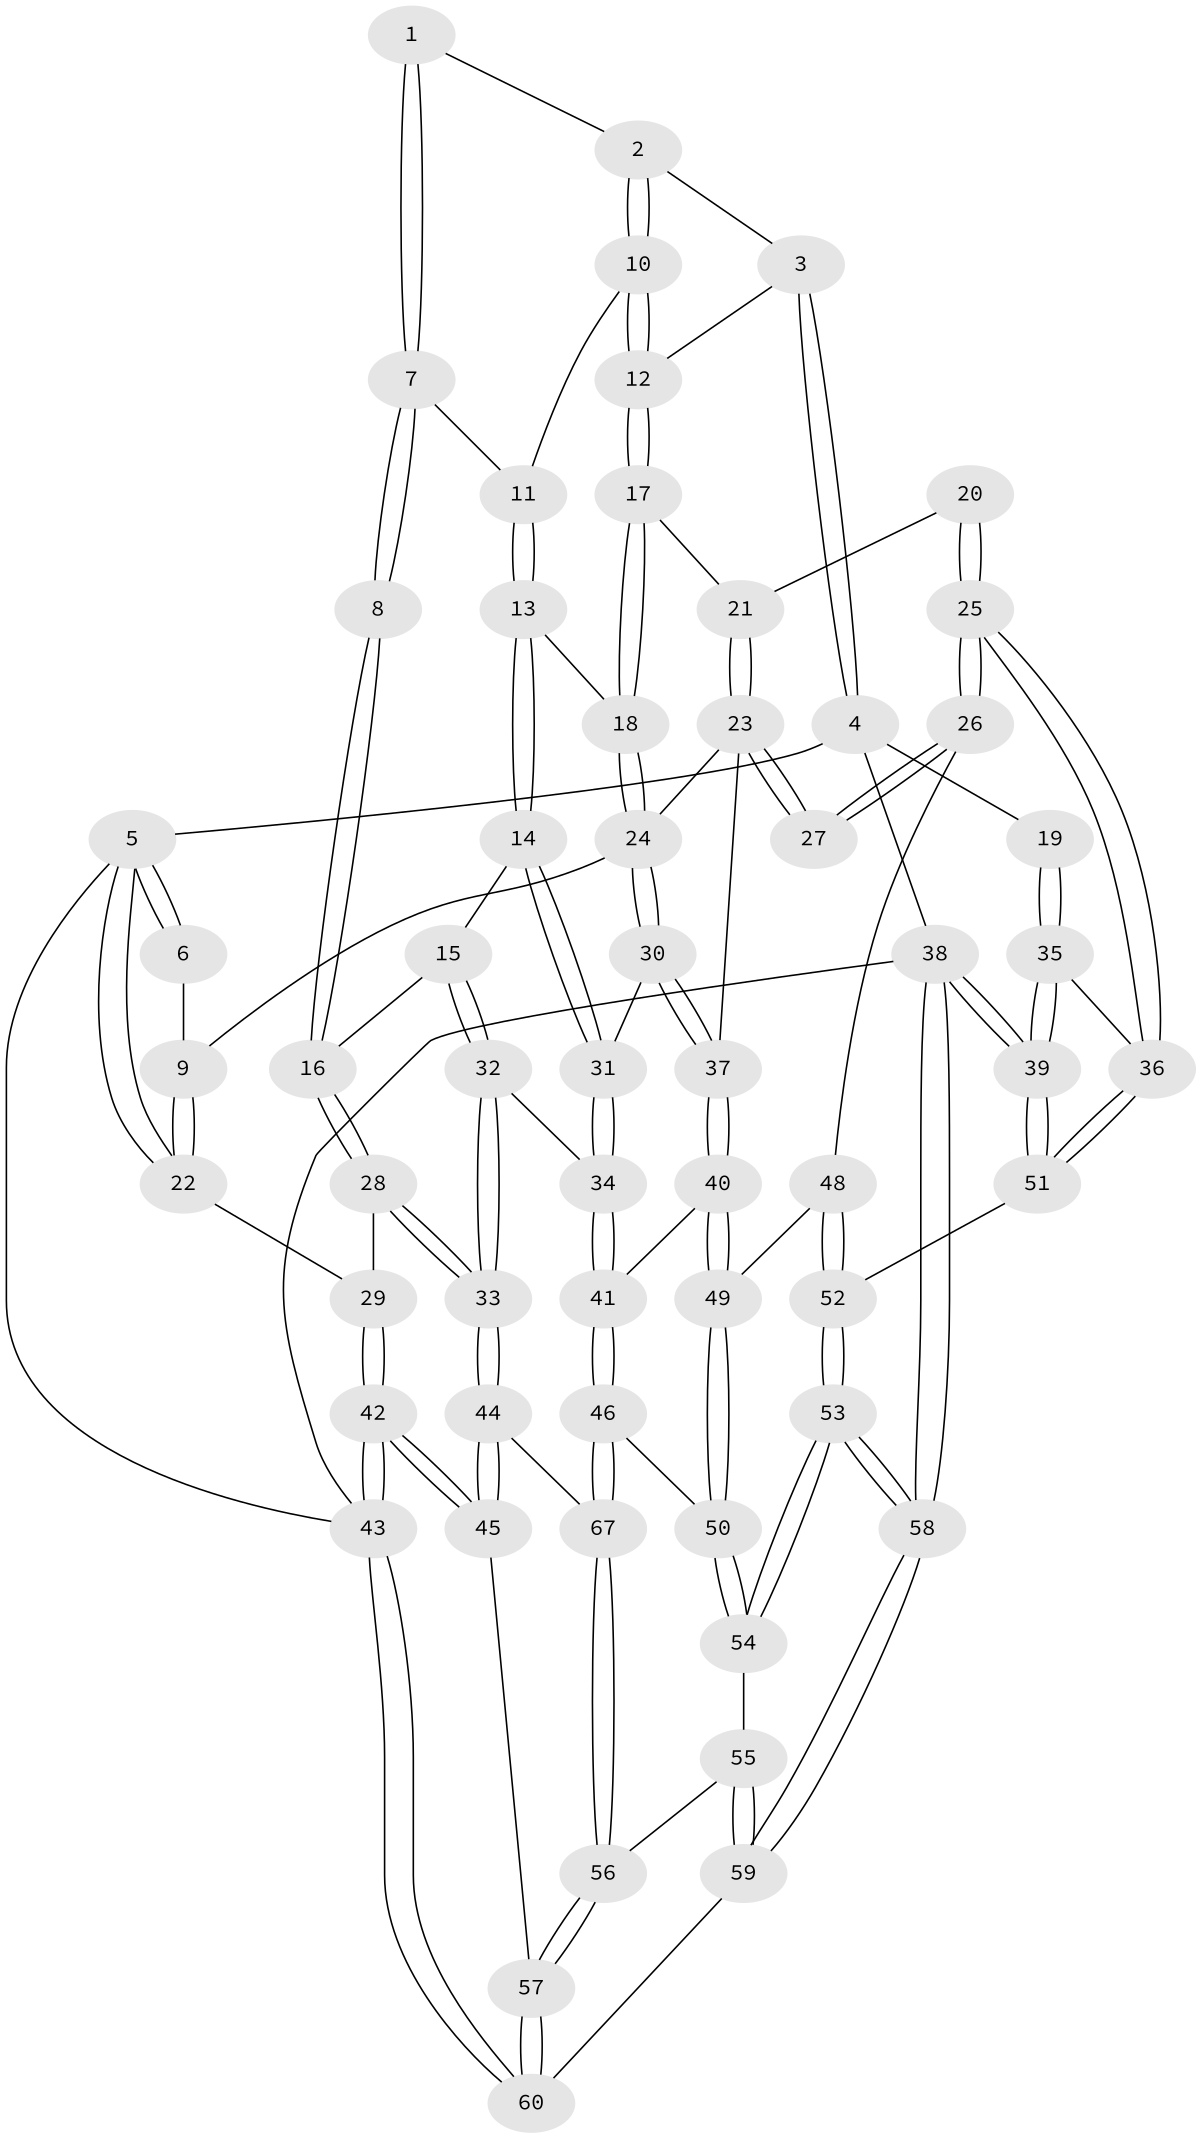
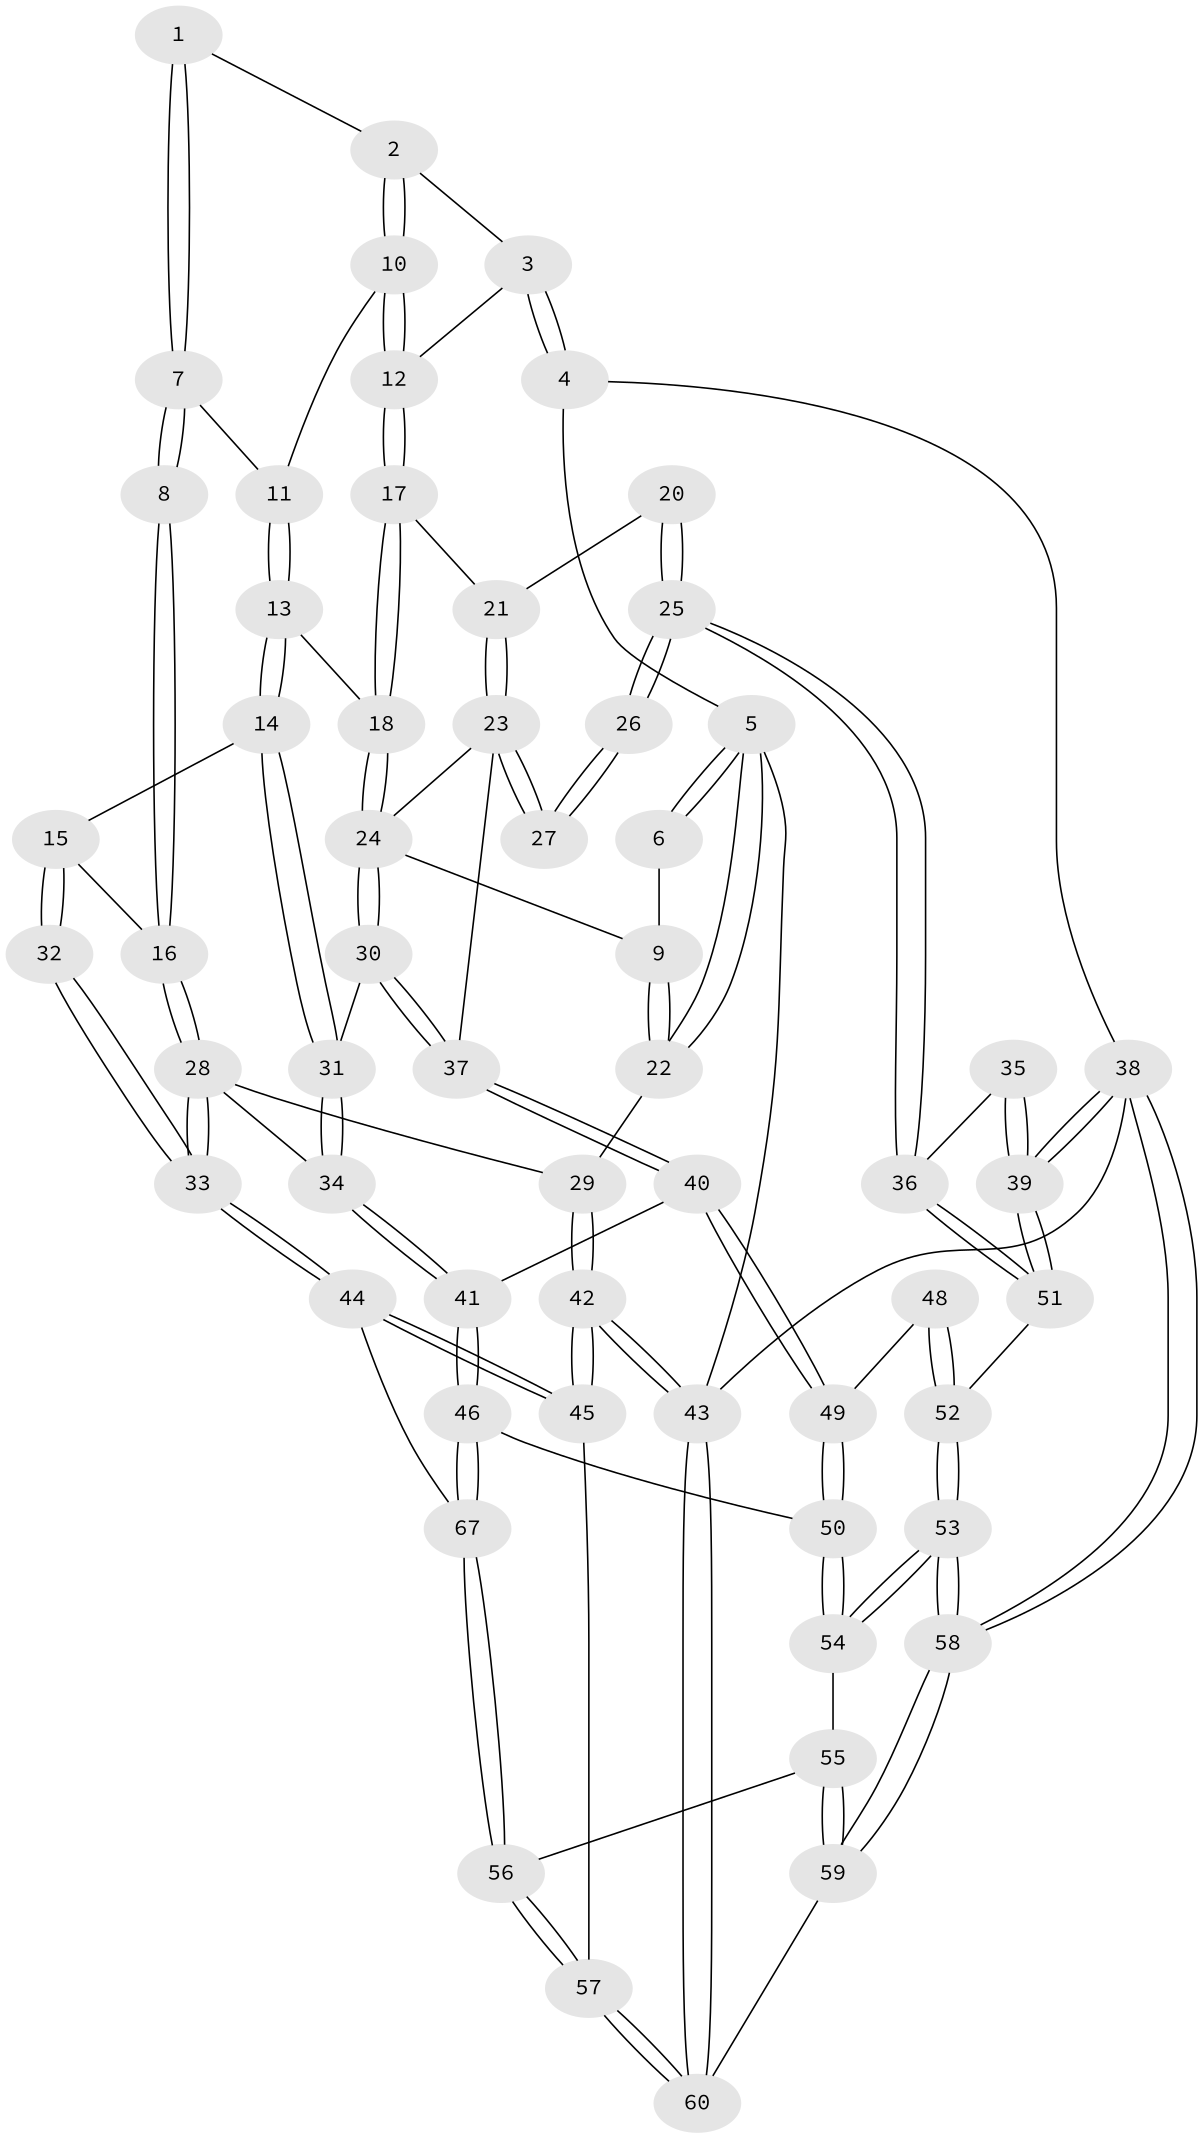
  graph {
    fontname="Source Code Pro"
    node [color=gray90 fontname="Source Code Pro" style=filled]
    edge [fontname="Source Code Pro"]
    1
    2
    7
    3
    10
    8
    11
    4
    12
    5
-   19
    38
    17
    6
    22
    43
    35
    39
    58
    9
    29
    60
    16
    13
    28
    14
    18
    21
    15
    31
    24
    32
    34
    33
    23
    30
    20
    25
    36
    26
    27
    37
    42
    48
    51
    49
    52
    40
    44
    45
    41
    n52 [label=67]
    46
    59
    50
    57
    56
    54
    53
    55
    1 -- 2
    1 -- 7
    1 -- 7
    2 -- 3
    2 -- 10
    2 -- 10
    7 -- 8
    7 -- 8
    7 -- 11
    3 -- 4
    3 -- 4
    3 -- 12
    10 -- 11
    10 -- 12
    10 -- 12
    8 -- 16
    8 -- 16
    11 -- 13
    11 -- 13
    4 -- 5
-   4 -- 19
    4 -- 38
    12 -- 17
    12 -- 17
    5 -- 6
    5 -- 6
    5 -- 22
    5 -- 22
    5 -- 43
-   19 -- 35
-   19 -- 35
    38 -- 43
    38 -- 39
    38 -- 39
    38 -- 58
    38 -- 58
    17 -- 18
    17 -- 18
    17 -- 21
    6 -- 9
    22 -- 29
    43 -- 60
    43 -- 60
    35 -- 39
    35 -- 39
    35 -- 36
    39 -- 51
    39 -- 51
    58 -- 59
    58 -- 59
    9 -- 22
    9 -- 22
    29 -- 42
    29 -- 42
    16 -- 28
    16 -- 28
    13 -- 14
    13 -- 14
    13 -- 18
    28 -- 29
    28 -- 33
    28 -- 33
    14 -- 15
    14 -- 31
    14 -- 31
    18 -- 24
    18 -- 24
    21 -- 23
    21 -- 23
    15 -- 16
    15 -- 32
    15 -- 32
    31 -- 34
    31 -- 34
    24 -- 9
    24 -- 30
    24 -- 30
-   32 -- 34
+   28 -- 34
    32 -- 33
    32 -- 33
    34 -- 41
    34 -- 41
    33 -- 44
    33 -- 44
    23 -- 24
    23 -- 27
    23 -- 27
    23 -- 37
    30 -- 31
    30 -- 37
    30 -- 37
    20 -- 21
    20 -- 25
    20 -- 25
    25 -- 36
    25 -- 36
    25 -- 26
    25 -- 26
    36 -- 51
    36 -- 51
    26 -- 27
    26 -- 27
-   26 -- 48
    37 -- 40
    37 -- 40
    42 -- 43
    42 -- 43
    42 -- 45
    42 -- 45
    48 -- 49
    48 -- 52
    48 -- 52
    51 -- 52
    49 -- 50
    49 -- 50
    52 -- 53
    52 -- 53
    40 -- 49
    40 -- 49
    40 -- 41
    44 -- 45
    44 -- 45
    44 -- n52
    45 -- 57
    41 -- 46
    41 -- 46
    n52 -- 56
    n52 -- 56
    46 -- n52
    46 -- n52
    46 -- 50
    59 -- 60
    50 -- 54
    50 -- 54
    57 -- 60
    57 -- 60
    56 -- 57
    56 -- 57
    54 -- 55
    53 -- 58
    53 -- 58
    53 -- 54
    53 -- 54
    55 -- 59
    55 -- 59
    55 -- 56
  }
